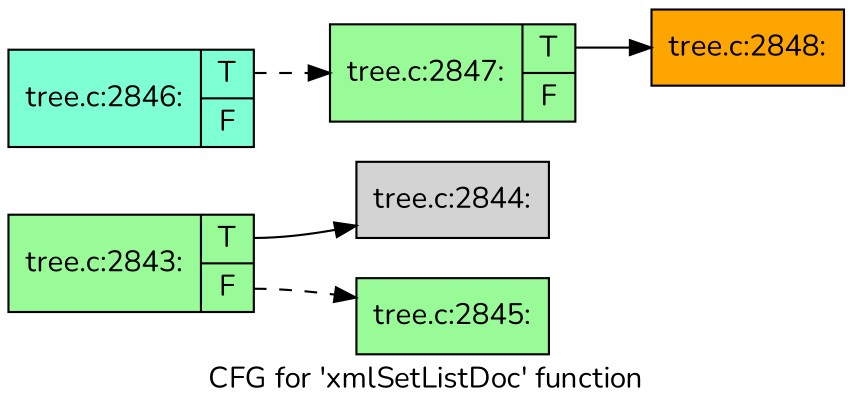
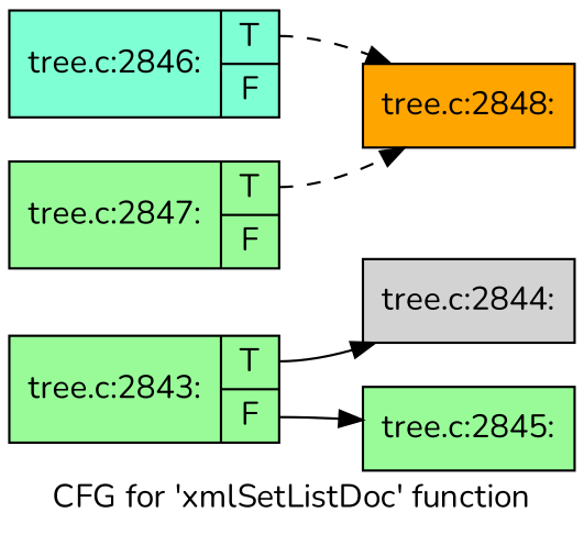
  digraph {
    fontname=Nunito
    label="CFG for 'xmlSetListDoc' function"
    rankdir=LR
    node [fillcolor=palegreen fontname=Nunito shape=record style=filled]
    edge [fontname=Nunito style=solid tailport=s0]
    n1 [fillcolor=lightgrey label="{tree.c:2844:}"]
    n2 [label="{tree.c:2843:|{<s0>T|<s1>F}}"]
    n3 [label="{tree.c:2845:}"]
    n4 [fillcolor=aquamarine label="{tree.c:2846:|{<s0>T|<s1>F}}"]
    n5 [label="{tree.c:2847:|{<s0>T|<s1>F}}"]
    n6 [fillcolor=orange label="{tree.c:2848:}"]
    n2 -> n1
-   n2 -> n3 [style=dashed tailport=s1]
-   n4 -> n5 [style=dashed]
-   n5 -> n6
+   n2 -> n3 [tailport=s1]
+   n4 -> n6 [style=dashed]
+   n5 -> n6 [style=dashed]
  }
